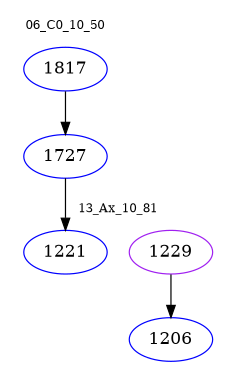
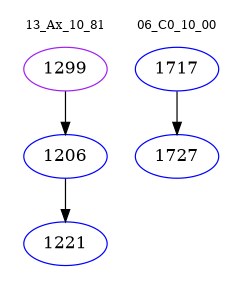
  digraph {
    node [color=blue]
    edge [color=black]
-   n1 [color=purple label=1229]
+   n1 [color=purple label=1299]
    n2 [label=1206]
    n3 [label=1221]
-   n4 [label=1817]
+   n4 [label=1717]
    n5 [label=1727]
    subgraph cluster_1 {
      color=white
      fontsize=10
      label="13_Ax_10_81"
      n1
      n2
      n3
    }
    subgraph cluster_2 {
      color=white
      fontsize=10
-     label="06_C0_10_50"
+     label="06_C0_10_00"
      n4
      n5
    }
    n1 -> n2
-   n5 -> n3
+   n2 -> n3
    n4 -> n5
  }
